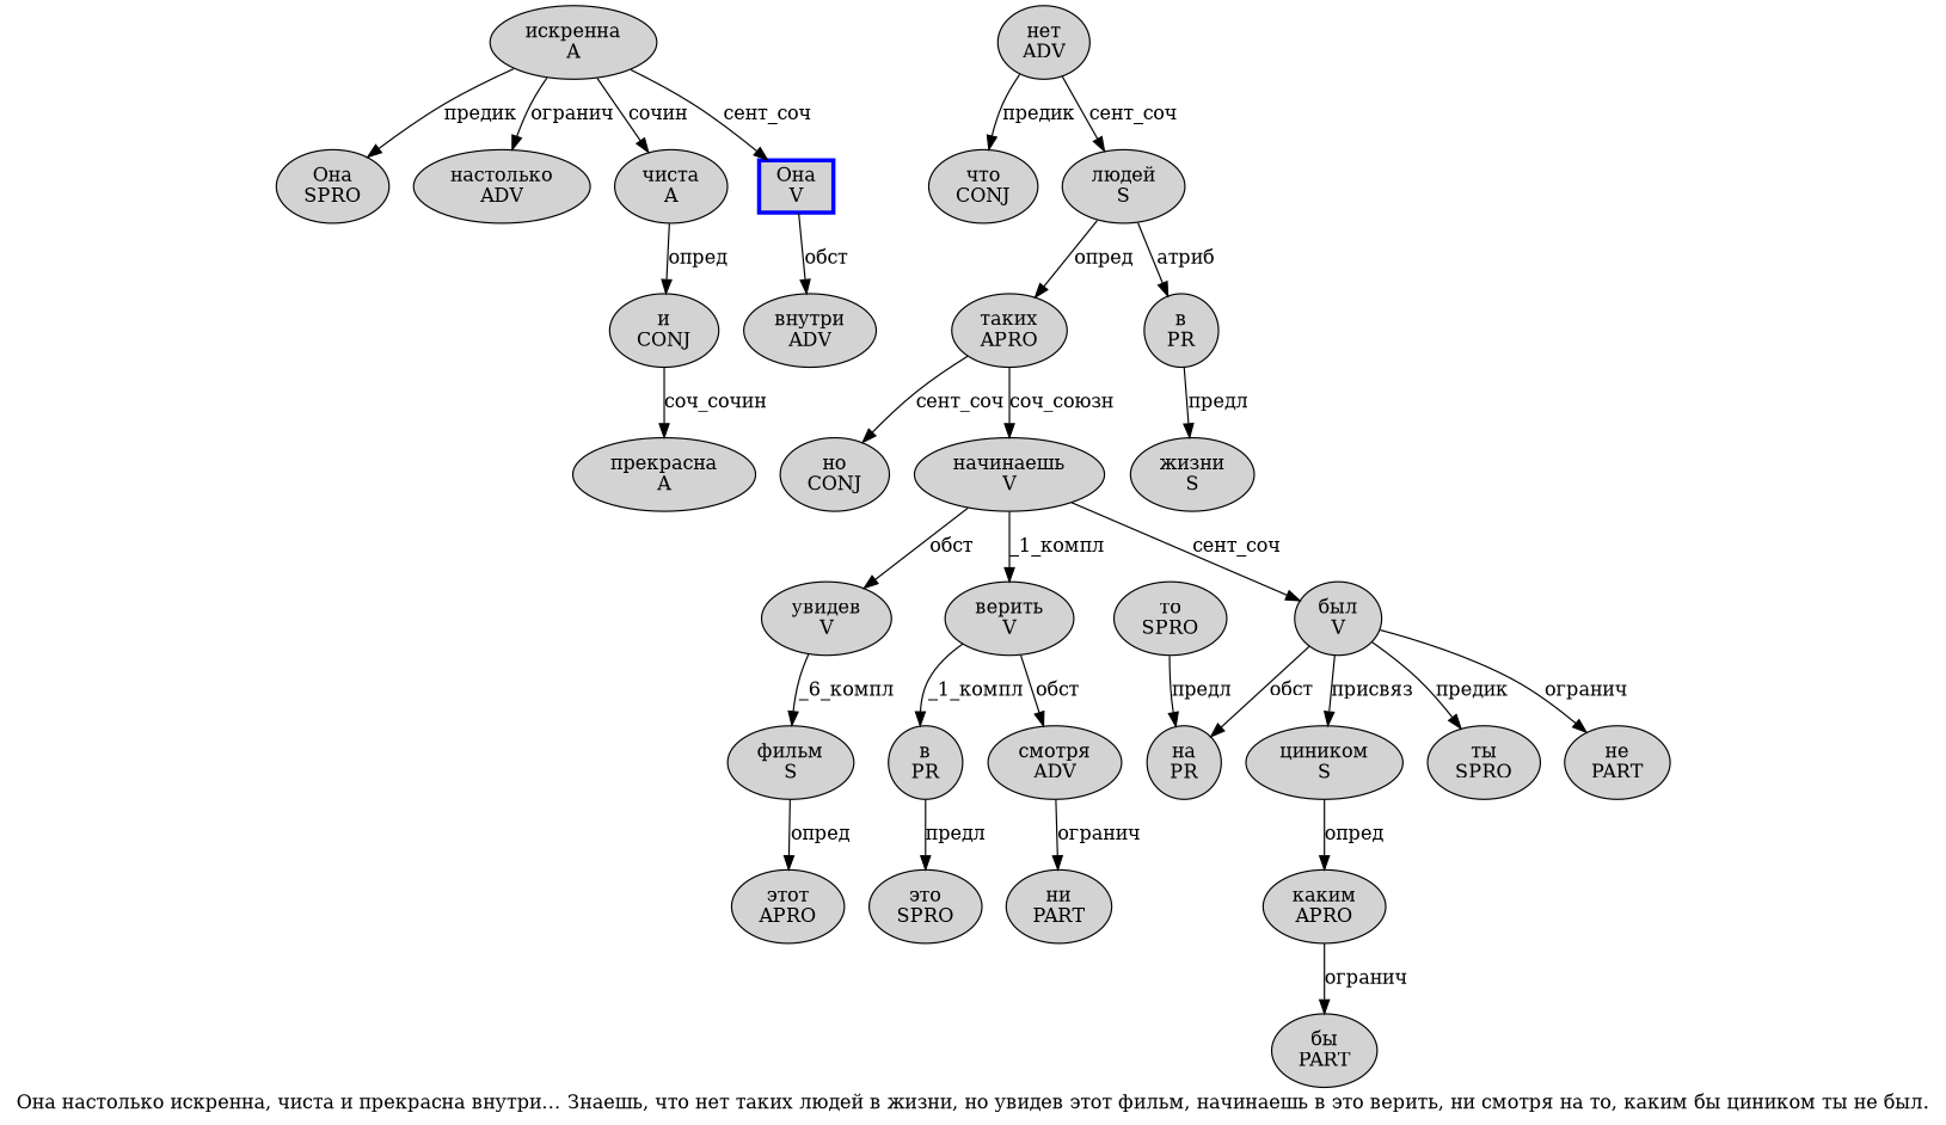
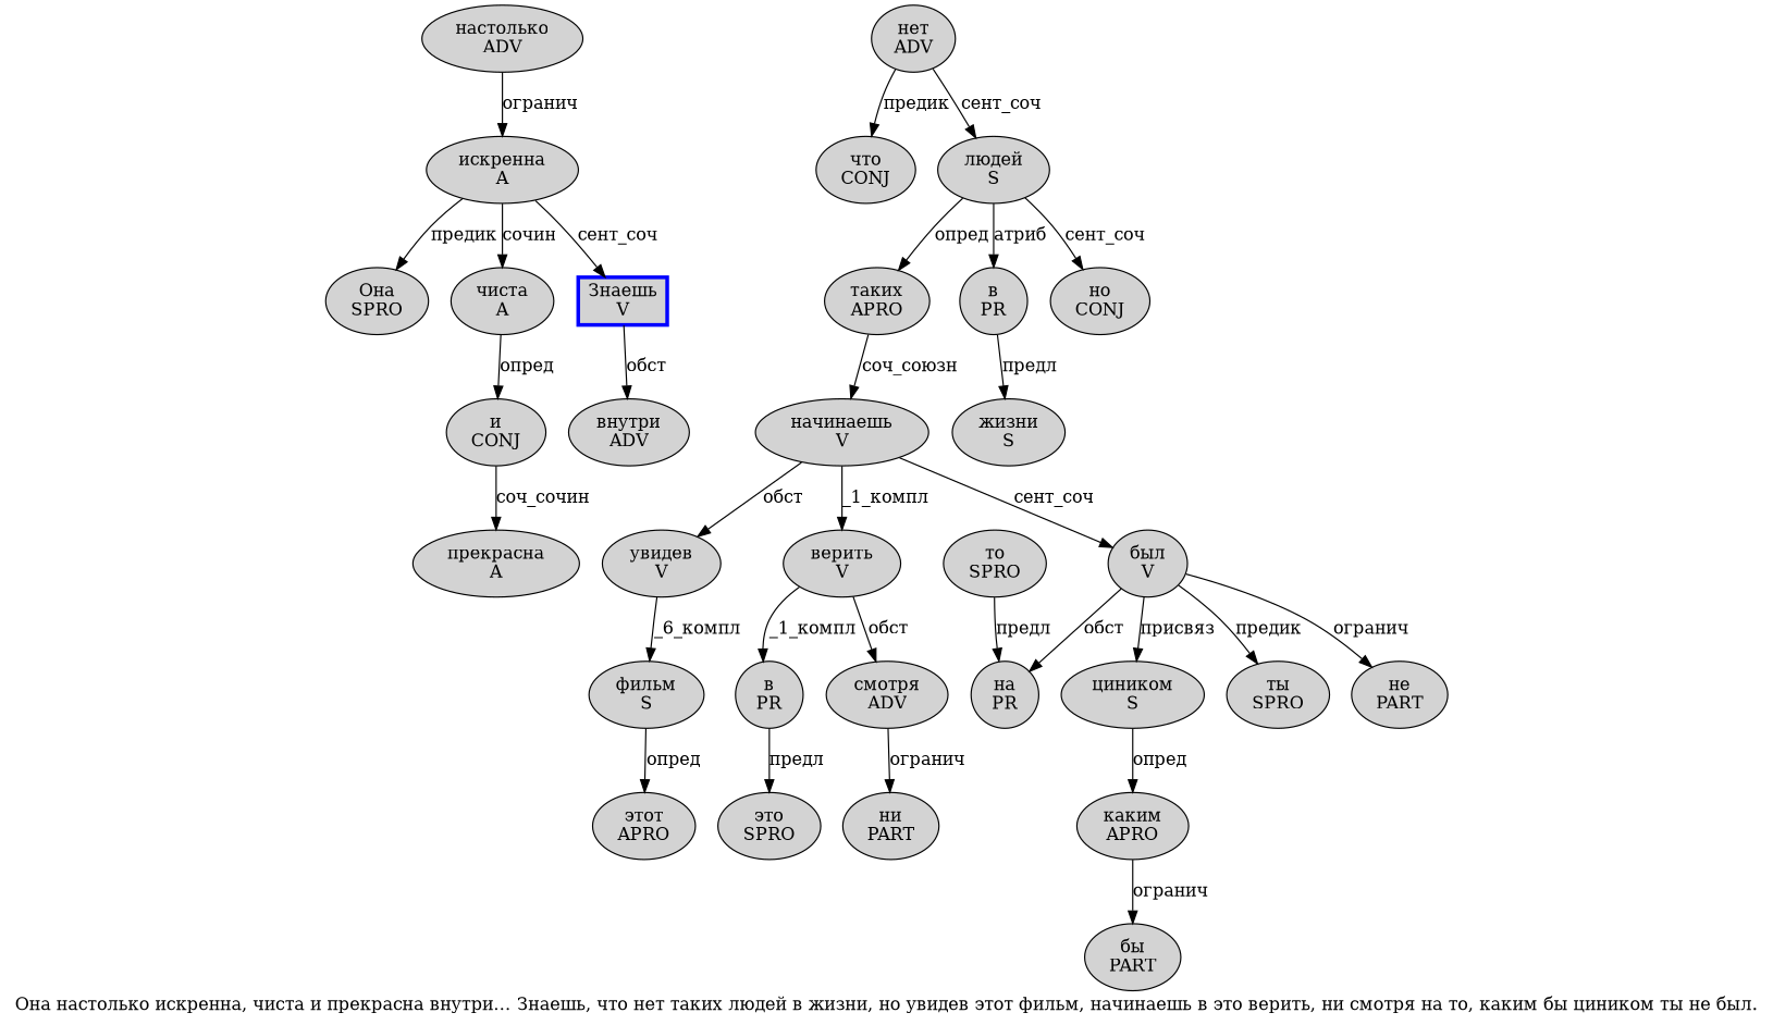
  digraph {
    label="Она настолько искренна, чиста и прекрасна внутри… Знаешь, что нет таких людей в жизни, но увидев этот фильм, начинаешь в это верить, ни смотря на то, каким бы циником ты не был."
    node [fillcolor=lightgray penwidth=1 shape=ellipse style=filled]
    n1 [label="Она\nSPRO"]
    n2 [label="настолько\nADV"]
    n3 [label="искренна\nA"]
    n4 [label="чиста\nA"]
-   n5 [color=blue label="Она\nV" penwidth=3 shape=box]
+   n5 [color=blue label="Знаешь\nV" penwidth=3 shape=box]
    n6 [label="и\nCONJ"]
    n7 [label="внутри\nADV"]
    n8 [label="прекрасна\nA"]
    n9 [label="нет\nADV"]
    n10 [label="что\nCONJ"]
    n11 [label="людей\nS"]
    n12 [label="таких\nAPRO"]
    n13 [label="в\nPR"]
    n14 [label="но\nCONJ"]
    n15 [label="начинаешь\nV"]
    n16 [label="жизни\nS"]
    n17 [label="увидев\nV"]
    n18 [label="верить\nV"]
    n19 [label="был\nV"]
    n20 [label="фильм\nS"]
    n21 [label="этот\nAPRO"]
    n22 [label="в\nPR"]
    n23 [label="смотря\nADV"]
    n24 [label="на\nPR"]
    n25 [label="циником\nS"]
    n26 [label="ты\nSPRO"]
    n27 [label="не\nPART"]
    n28 [label="это\nSPRO"]
    n29 [label="ни\nPART"]
    n30 [label="то\nSPRO"]
    n31 [label="каким\nAPRO"]
    n32 [label="бы\nPART"]
    n3 -> n1 [label="предик"]
-   n3 -> n2 [label="огранич"]
+   n2 -> n3 [label="огранич"]
    n3 -> n4 [label="сочин"]
    n3 -> n5 [label="сент_соч"]
    n4 -> n6 [label="опред"]
    n5 -> n7 [label="обст"]
    n6 -> n8 [label="соч_сочин"]
    n9 -> n10 [label="предик"]
    n9 -> n11 [label="сент_соч"]
    n11 -> n12 [label="опред"]
    n11 -> n13 [label="атриб"]
-   n12 -> n14 [label="сент_соч"]
+   n11 -> n14 [label="сент_соч"]
    n12 -> n15 [label="соч_союзн"]
    n13 -> n16 [label="предл"]
    n15 -> n17 [label="обст"]
    n15 -> n18 [label="_1_компл"]
    n15 -> n19 [label="сент_соч"]
    n17 -> n20 [label="_6_компл"]
    n18 -> n22 [label="_1_компл"]
    n18 -> n23 [label="обст"]
    n19 -> n24 [label="обст"]
    n19 -> n25 [label="присвяз"]
    n19 -> n26 [label="предик"]
    n19 -> n27 [label="огранич"]
    n20 -> n21 [label="опред"]
    n22 -> n28 [label="предл"]
    n23 -> n29 [label="огранич"]
    n25 -> n31 [label="опред"]
    n30 -> n24 [label="предл"]
    n31 -> n32 [label="огранич"]
  }
